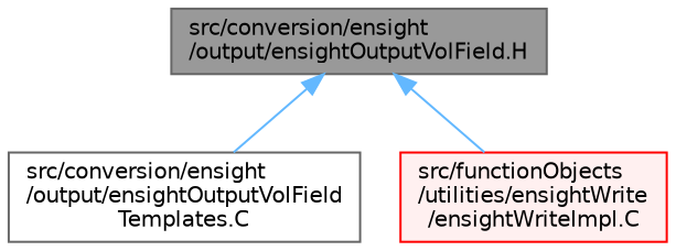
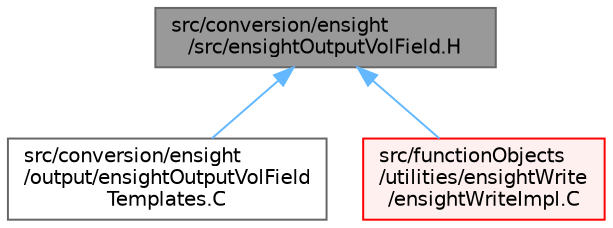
  digraph {
    node [fontname=Helvetica fontsize=10 shape=box style=filled]
    edge [color=steelblue1 dir=back fontname=Helvetica fontsize=10 labelfontname=Helvetica labelfontsize=10 style=solid]
-   n1 [color=gray40 fillcolor=grey60 fontcolor=black height=0.2 label="src/conversion/ensight\l/output/ensightOutputVolField.H" width=0.4]
+   n1 [color=gray40 fillcolor=grey60 fontcolor=black height=0.2 label="src/conversion/ensight\l/src/ensightOutputVolField.H" width=0.4]
    n2 [color=grey40 fillcolor=white height=0.2 label="src/conversion/ensight\l/output/ensightOutputVolField\lTemplates.C" width=0.4]
    n3 [color=red fillcolor="#FFF0F0" height=0.2 label="src/functionObjects\l/utilities/ensightWrite\l/ensightWriteImpl.C" width=0.4]
    n1 -> n2
    n1 -> n3
  }
